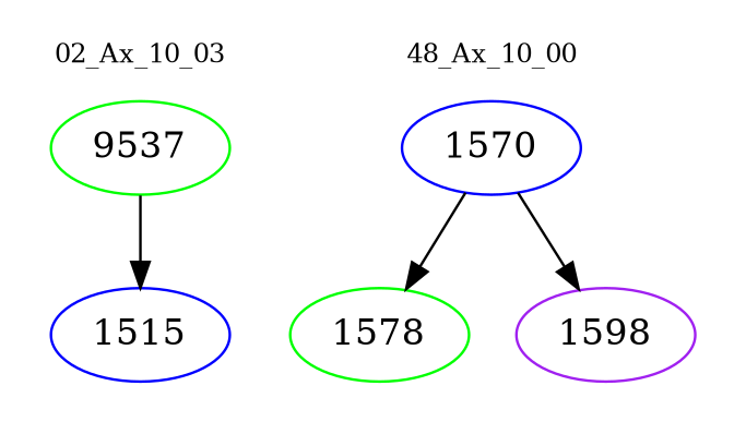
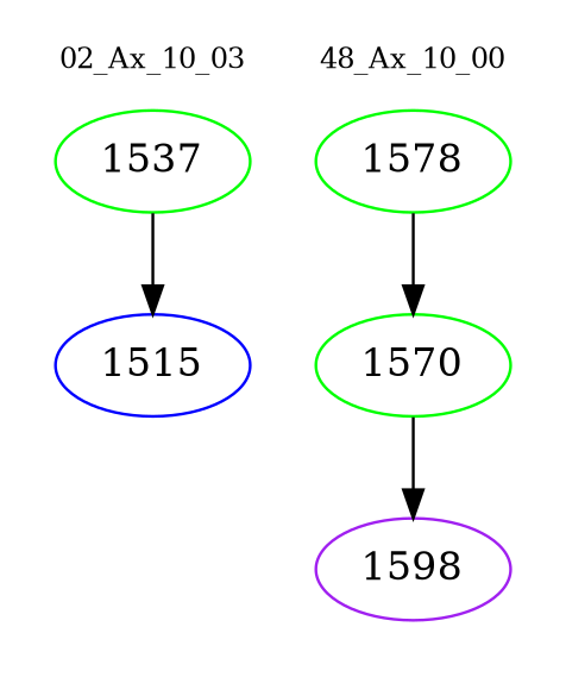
  digraph {
    node [color=green]
    edge [color=black]
-   n1 [label=9537]
+   n1 [label=1537]
    n2 [color=blue label=1515]
    n3 [label=1578]
-   n4 [color=blue label=1570]
+   n4 [label=1570]
    n5 [color=purple label=1598]
    subgraph cluster_1 {
      color=white
      fontsize=10
      label="02_Ax_10_03"
      n1
      n2
    }
    subgraph cluster_2 {
      color=white
      fontsize=10
      label="48_Ax_10_00"
      n3
      n4
      n5
    }
    n1 -> n2
-   n4 -> n3
+   n3 -> n4
    n4 -> n5
  }
